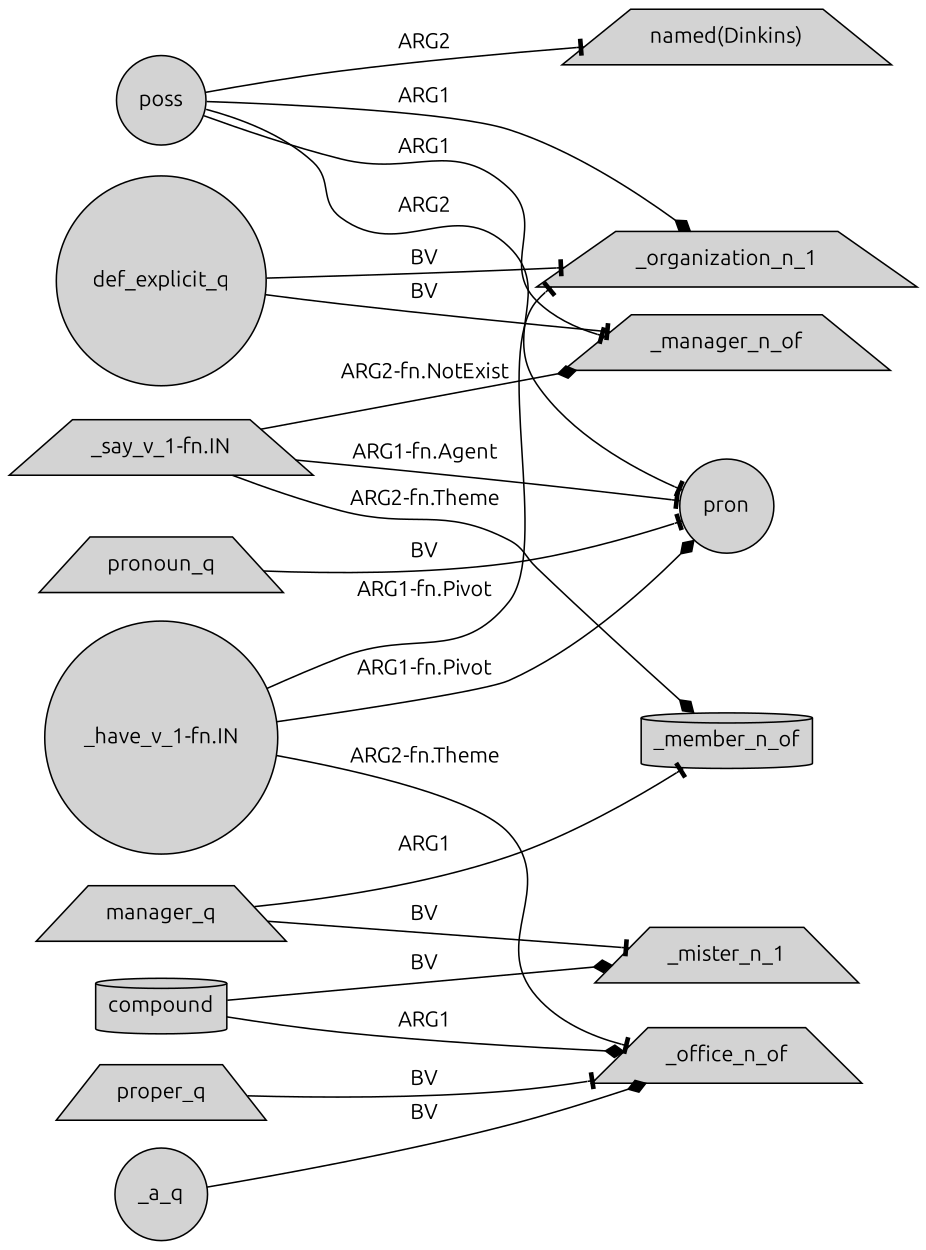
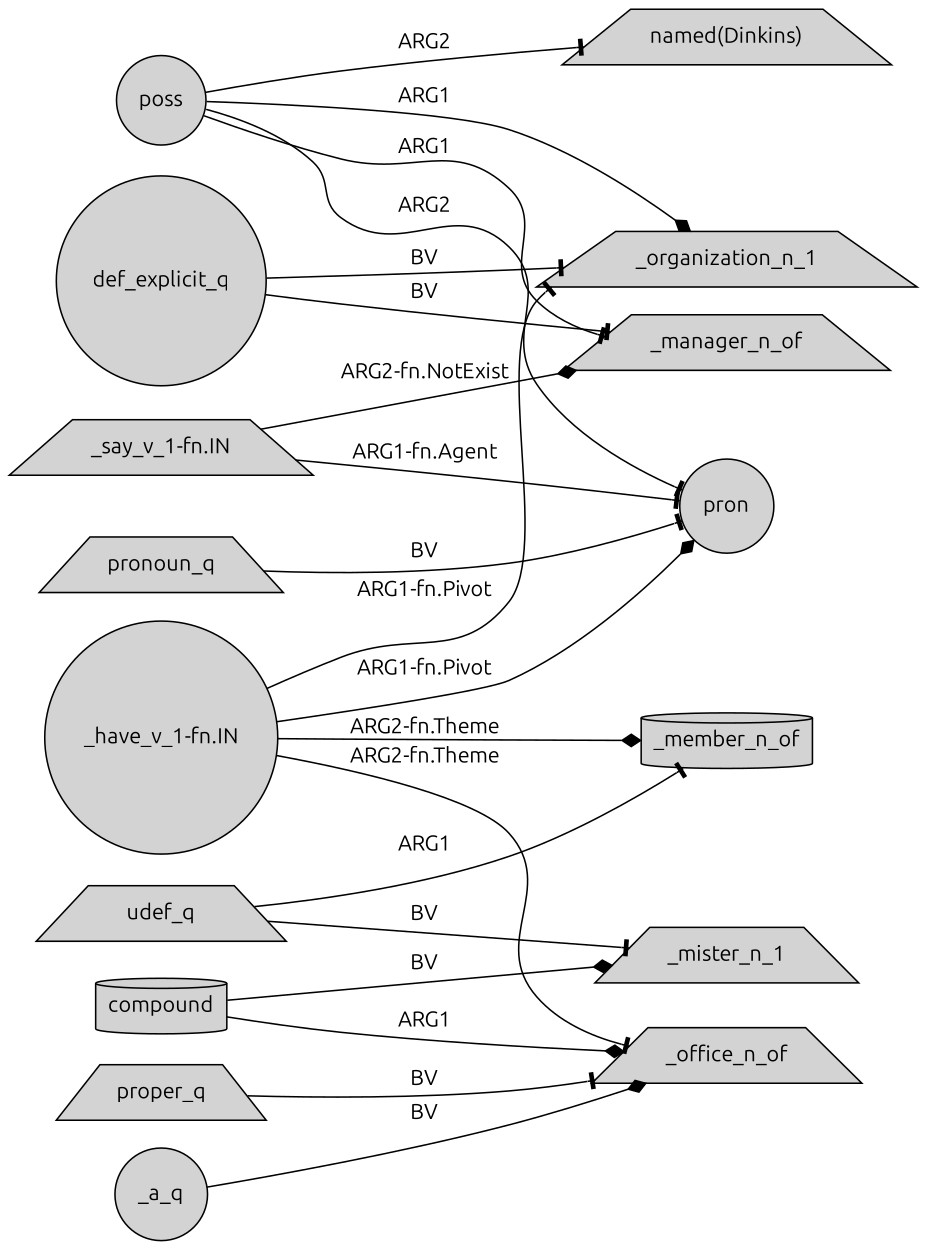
  digraph {
    fontname=Ubuntu
    rankdir=LR
    node [fontname=Ubuntu shape=trapezium style=filled]
    edge [arrowhead=tee fontname=Ubuntu]
    poss [shape=circle]
    pron [shape=circle]
    "named(Dinkins)"
    _manager_n_of
    _organization_n_1
    compound [shape=cylinder]
    _mister_n_1
    _office_n_of
-   udef_q [label=manager_q]
+   udef_q
    _member_n_of [shape=cylinder]
    "_say_v_1-fn.IN"
    "_have_v_1-fn.IN" [shape=circle]
    pronoun_q
    def_explicit_q [shape=circle]
    _a_q [shape=circle]
    proper_q
    poss -> pron [label=ARG2]
    poss -> "named(Dinkins)" [label=ARG2]
    poss -> _manager_n_of [label=ARG1]
    poss -> _organization_n_1 [arrowhead=diamond label=ARG1]
    compound -> _mister_n_1 [arrowhead=diamond label=BV]
    compound -> _office_n_of [arrowhead=diamond label=ARG1]
    udef_q -> _mister_n_1 [label=BV]
    udef_q -> _member_n_of [label=ARG1]
    "_say_v_1-fn.IN" -> pron [label="ARG1-fn.Agent"]
    "_say_v_1-fn.IN" -> _manager_n_of [arrowhead=diamond label="ARG2-fn.NotExist"]
    "_have_v_1-fn.IN" -> pron [arrowhead=diamond label="ARG1-fn.Pivot"]
    "_have_v_1-fn.IN" -> _organization_n_1 [label="ARG1-fn.Pivot"]
    "_have_v_1-fn.IN" -> _office_n_of [label="ARG2-fn.Theme"]
-   "_say_v_1-fn.IN" -> _member_n_of [arrowhead=diamond label="ARG2-fn.Theme"]
+   "_have_v_1-fn.IN" -> _member_n_of [arrowhead=diamond label="ARG2-fn.Theme"]
    pronoun_q -> pron [label=BV]
    def_explicit_q -> _manager_n_of [label=BV]
    def_explicit_q -> _organization_n_1 [label=BV]
    _a_q -> _office_n_of [arrowhead=diamond label=BV]
    proper_q -> _office_n_of [label=BV]
  }
